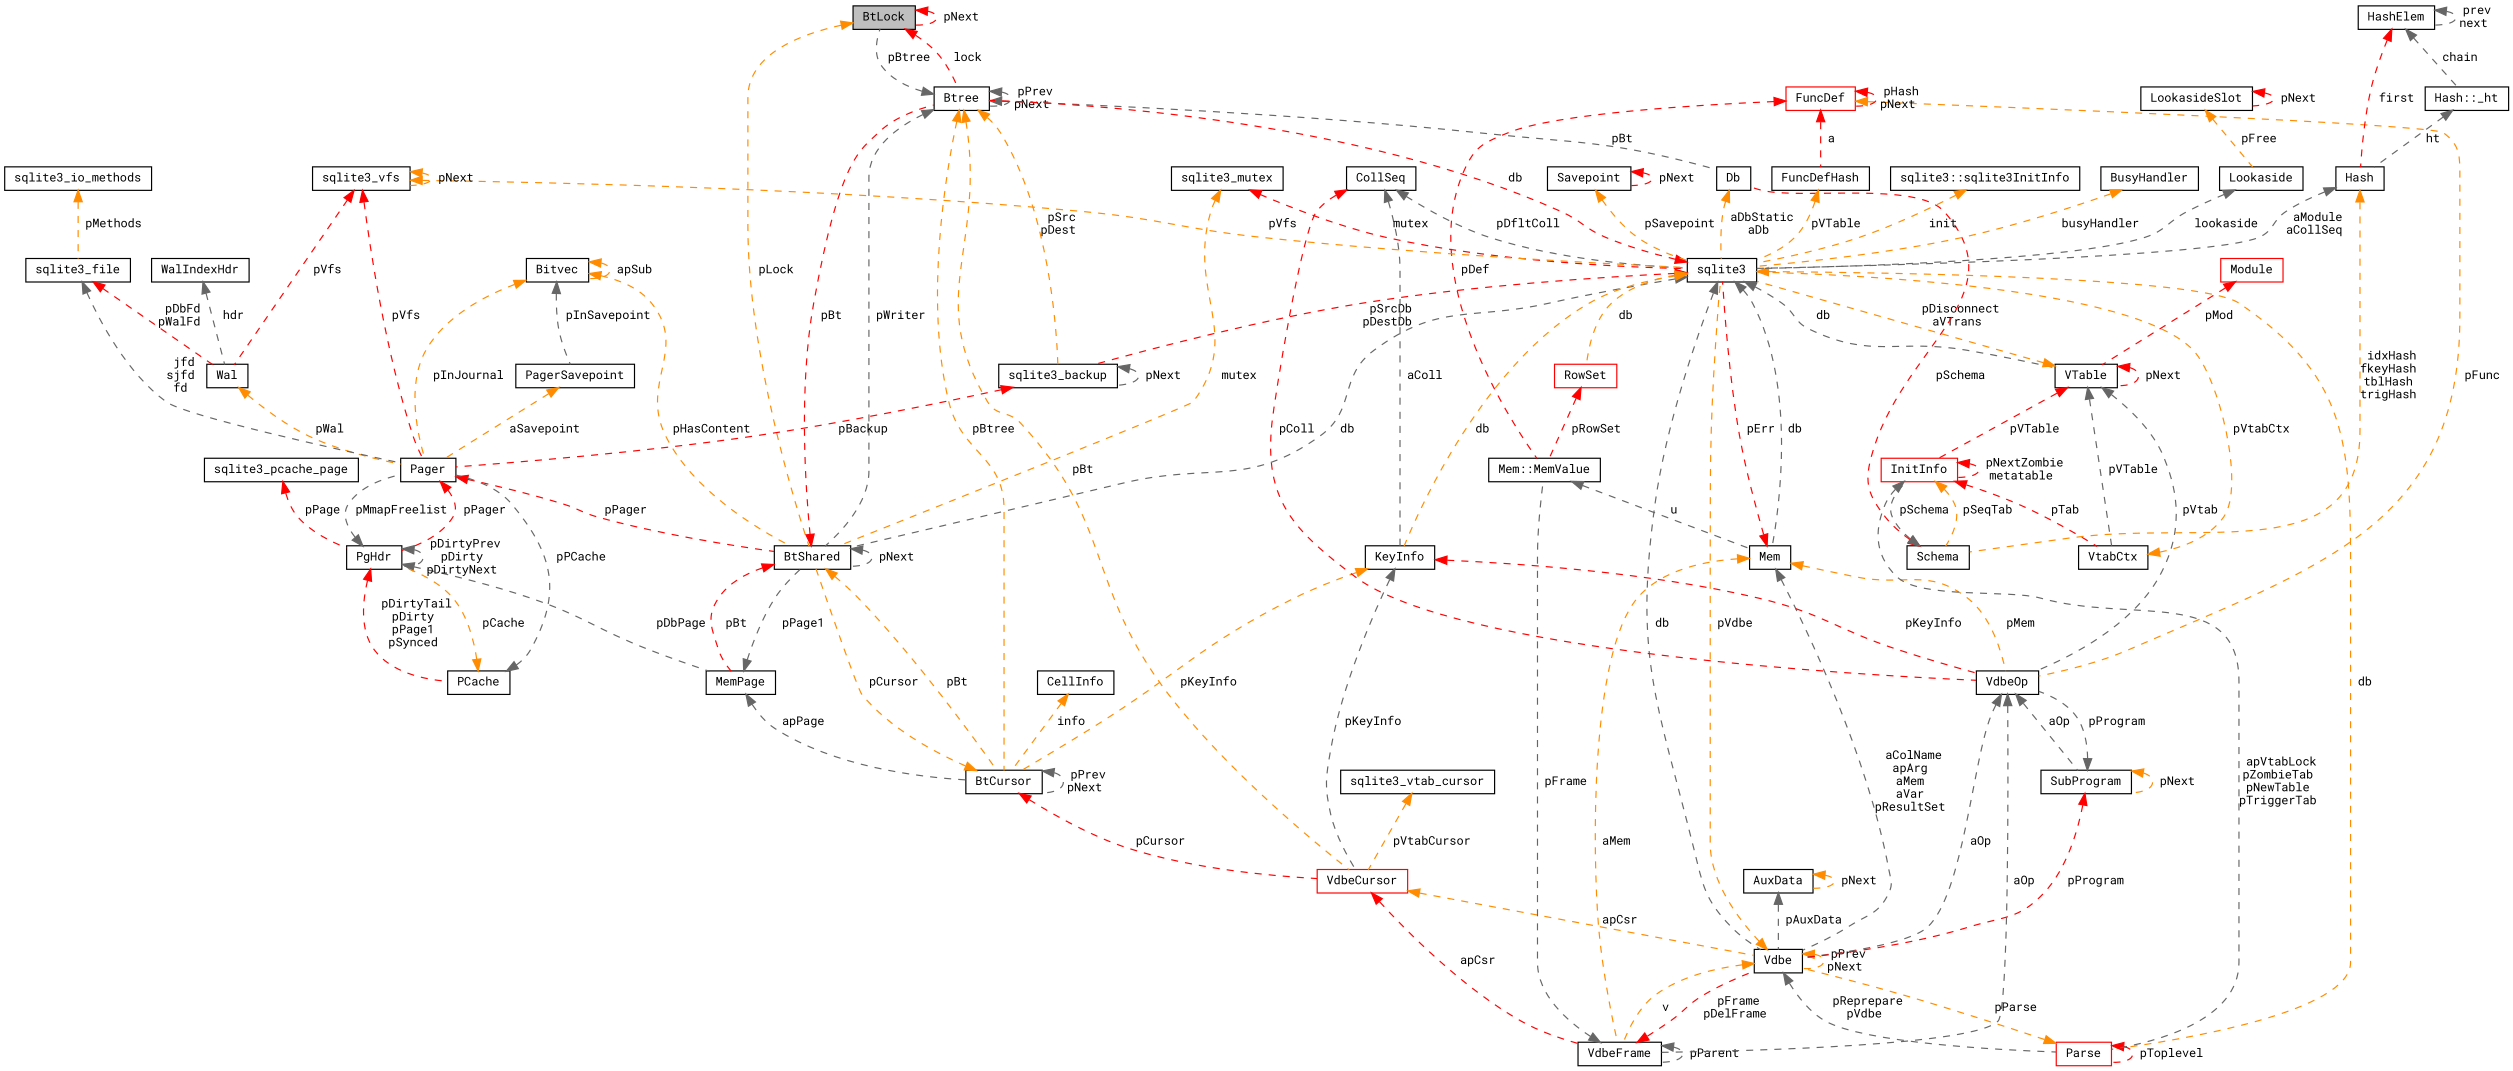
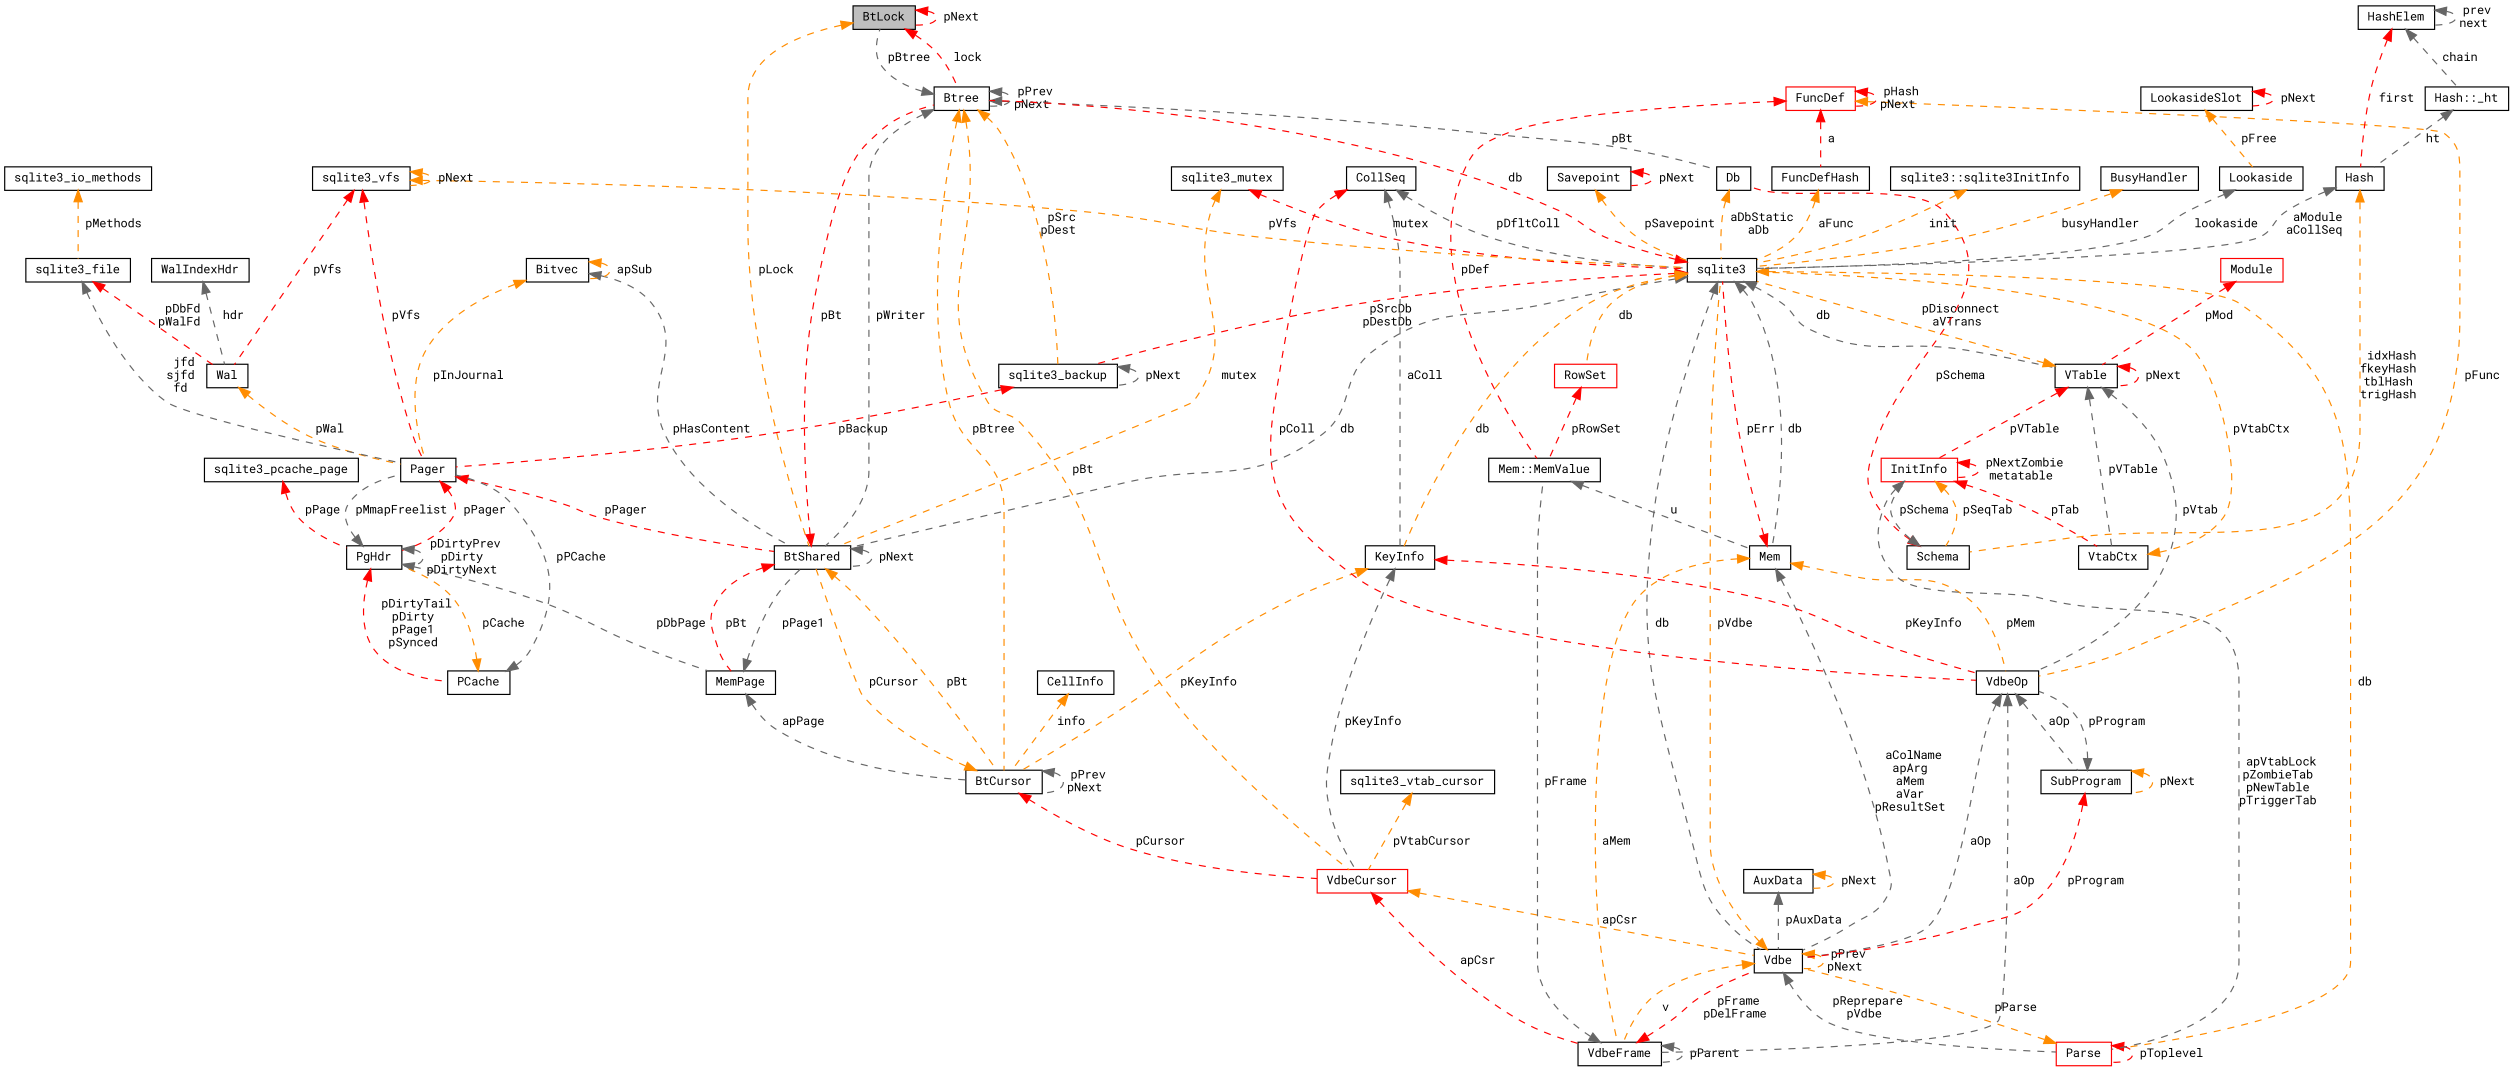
  digraph {
    fontname="Roboto Mono"
    node [color=black fillcolor=white fontname="Roboto Mono" fontsize=10 shape=record style=filled]
    edge [color=darkorange dir=back fontname="Roboto Mono" fontsize=10 labelfontname=Helvetica labelfontsize=10 style=dashed]
    n1 [fillcolor=grey75 fontcolor=black height=0.2 label=BtLock width=0.4]
    n2 [height=0.2 label=Btree width=0.4]
    n3 [height=0.2 label=BtShared width=0.4]
    n4 [height=0.2 label=BtCursor width=0.4]
    n5 [height=0.2 label=sqlite3_backup width=0.4]
    n6 [color=red height=0.2 label=VdbeCursor width=0.4]
    n7 [height=0.2 label=Db width=0.4]
    n8 [height=0.2 label=MemPage width=0.4]
    n9 [height=0.2 label=Pager width=0.4]
    n10 [height=0.2 label=Vdbe width=0.4]
    n11 [height=0.2 label=VdbeFrame width=0.4]
    n12 [height=0.2 label=sqlite3 width=0.4]
    n13 [height=0.2 label=CellInfo width=0.4]
    n14 [height=0.2 label=PgHdr width=0.4]
    n15 [height=0.2 label=PCache width=0.4]
    n16 [height=0.2 label=sqlite3_pcache_page width=0.4]
    n17 [height=0.2 label=Mem width=0.4]
    n18 [height=0.2 label=VTable width=0.4]
    n19 [height=0.2 label=KeyInfo width=0.4]
    n20 [color=red height=0.2 label=Parse width=0.4]
    n21 [color=red height=0.2 label=RowSet width=0.4]
    n22 [height=0.2 label=VdbeOp width=0.4]
    n23 [color=red height=0.2 label=InitInfo width=0.4]
    n24 [height=0.2 label=VtabCtx width=0.4]
    n25 [height=0.2 label="Mem::MemValue" width=0.4]
    n26 [height=0.2 label=SubProgram width=0.4]
    n27 [height=0.2 label=AuxData width=0.4]
    n28 [height=0.2 label=CollSeq width=0.4]
    n29 [height=0.2 label=Schema width=0.4]
    n30 [color=red height=0.2 label=Module width=0.4]
    n31 [height=0.2 label=sqlite3_vtab_cursor width=0.4]
    n32 [color=red height=0.2 label=FuncDef width=0.4]
    n33 [height=0.2 label=FuncDefHash width=0.4]
    n34 [height=0.2 label=Hash width=0.4]
    n35 [height=0.2 label="Hash::_ht" width=0.4]
    n36 [height=0.2 label=HashElem width=0.4]
    n37 [height=0.2 label=Savepoint width=0.4]
    n38 [height=0.2 label=Lookaside width=0.4]
    n39 [height=0.2 label=LookasideSlot width=0.4]
    n40 [height=0.2 label=sqlite3_mutex width=0.4]
    n41 [height=0.2 label=sqlite3_vfs width=0.4]
    n42 [height=0.2 label=Wal width=0.4]
    n43 [height=0.2 label="sqlite3::sqlite3InitInfo" width=0.4]
    n44 [height=0.2 label=BusyHandler width=0.4]
    n45 [height=0.2 label=Bitvec width=0.4]
-   n46 [height=0.2 label=PagerSavepoint width=0.4]
    n47 [height=0.2 label=sqlite3_file width=0.4]
    n48 [height=0.2 label=sqlite3_io_methods width=0.4]
    n49 [height=0.2 label=WalIndexHdr width=0.4]
    n1 -> n1 [color=red label=" pNext"]
    n1 -> n2 [color=red label=" lock"]
    n1 -> n3 [label=" pLock"]
    n2 -> n1 [color=gray40 label=" pBtree"]
    n2 -> n2 [color=gray40 label=" pPrev\npNext"]
    n2 -> n3 [color=gray40 label=" pWriter"]
    n2 -> n4 [label=" pBtree"]
    n2 -> n5 [label=" pSrc\npDest"]
    n2 -> n6 [label=" pBt"]
    n2 -> n7 [color=gray40 label=" pBt"]
    n3 -> n2 [color=red label=" pBt"]
    n3 -> n3 [color=gray40 label=" pNext"]
    n3 -> n4 [label=" pBt"]
    n3 -> n8 [color=red label=" pBt"]
    n4 -> n3 [label=" pCursor"]
    n4 -> n4 [color=gray40 label=" pPrev\npNext"]
    n4 -> n6 [color=red label=" pCursor"]
    n5 -> n5 [color=gray40 label=" pNext"]
    n5 -> n9 [color=red label=" pBackup"]
    n6 -> n10 [label=" apCsr"]
    n6 -> n11 [color=red label=" apCsr"]
    n7 -> n12 [label=" aDbStatic\naDb"]
    n8 -> n3 [color=gray40 label=" pPage1"]
    n8 -> n4 [color=gray40 label=" apPage"]
    n9 -> n3 [color=red label=" pPager"]
    n9 -> n14 [color=red label=" pPager"]
    n10 -> n10 [label=" pPrev\npNext"]
    n10 -> n11 [label=" v"]
    n10 -> n12 [label=" pVdbe"]
    n10 -> n20 [color=gray40 label=" pReprepare\npVdbe"]
    n11 -> n10 [color=red label=" pFrame\npDelFrame"]
    n11 -> n11 [color=gray40 label=" pParent"]
    n11 -> n25 [color=gray40 label=" pFrame"]
    n12 -> n2 [color=red label=" db"]
    n12 -> n3 [color=gray40 label=" db"]
    n12 -> n5 [color=red label=" pSrcDb\npDestDb"]
    n12 -> n10 [color=gray40 label=" db"]
    n12 -> n17 [color=gray40 label=" db"]
    n12 -> n18 [color=gray40 label=" db"]
    n12 -> n19 [label=" db"]
    n12 -> n20 [label=" db"]
    n12 -> n21 [label=" db"]
    n13 -> n4 [label=" info"]
    n14 -> n8 [color=gray40 label=" pDbPage"]
    n14 -> n9 [color=gray40 label=" pMmapFreelist"]
    n14 -> n14 [color=gray40 label=" pDirtyPrev\npDirty\npDirtyNext"]
    n14 -> n15 [color=red label=" pDirtyTail\npDirty\npPage1\npSynced"]
    n15 -> n9 [color=gray40 label=" pPCache"]
    n15 -> n14 [label=" pCache"]
    n16 -> n14 [color=red label=" pPage"]
    n17 -> n10 [color=gray40 label=" aColName\napArg\naMem\naVar\npResultSet"]
    n17 -> n11 [label=" aMem"]
    n17 -> n12 [color=red label=" pErr"]
    n17 -> n22 [label=" pMem"]
    n18 -> n12 [label=" pDisconnect\naVTrans"]
    n18 -> n18 [color=red label=" pNext"]
    n18 -> n22 [color=gray40 label=" pVtab"]
    n18 -> n23 [color=red label=" pVTable"]
    n18 -> n24 [color=gray40 label=" pVTable"]
    n19 -> n4 [label=" pKeyInfo"]
    n19 -> n6 [color=gray40 label=" pKeyInfo"]
    n19 -> n22 [color=red label=" pKeyInfo"]
    n20 -> n10 [label=" pParse"]
    n20 -> n20 [color=red label=" pToplevel"]
    n21 -> n25 [color=red label=" pRowSet"]
    n22 -> n10 [color=gray40 label=" aOp"]
    n22 -> n11 [color=gray40 label=" aOp"]
    n22 -> n26 [color=gray40 label=" aOp"]
    n23 -> n20 [color=gray40 label=" apVtabLock\npZombieTab\npNewTable\npTriggerTab"]
    n23 -> n23 [color=red label=" pNextZombie\nmetatable"]
    n23 -> n24 [color=red label=" pTab"]
    n23 -> n29 [label=" pSeqTab"]
    n24 -> n12 [label=" pVtabCtx"]
    n25 -> n17 [color=gray40 label=" u"]
    n26 -> n10 [color=red label=" pProgram"]
    n26 -> n22 [color=gray40 label=" pProgram"]
    n26 -> n26 [label=" pNext"]
    n27 -> n10 [color=gray40 label=" pAuxData"]
    n27 -> n27 [label=" pNext"]
    n28 -> n12 [color=gray40 label=" pDfltColl"]
    n28 -> n19 [color=gray40 label=" aColl"]
    n28 -> n22 [color=red label=" pColl"]
    n29 -> n7 [color=red label=" pSchema"]
    n29 -> n23 [color=gray40 label=" pSchema"]
    n30 -> n18 [color=red label=" pMod"]
    n31 -> n6 [label=" pVtabCursor"]
    n32 -> n22 [label=" pFunc"]
    n32 -> n25 [color=red label=" pDef"]
    n32 -> n32 [color=red label=" pHash\npNext"]
    n32 -> n33 [color=red label=" a"]
-   n33 -> n12 [label=" pVTable"]
+   n33 -> n12 [label=" aFunc"]
    n34 -> n12 [color=gray40 label=" aModule\naCollSeq"]
    n34 -> n29 [label=" idxHash\nfkeyHash\ntblHash\ntrigHash"]
    n35 -> n34 [color=gray40 label=" ht"]
    n36 -> n34 [color=red label=" first"]
    n36 -> n35 [color=gray40 label=" chain"]
    n36 -> n36 [color=gray40 label=" prev\nnext"]
    n37 -> n12 [label=" pSavepoint"]
    n37 -> n37 [color=red label=" pNext"]
    n38 -> n12 [color=gray40 label=" lookaside"]
    n39 -> n38 [label=" pFree"]
    n39 -> n39 [color=red label=" pNext"]
    n40 -> n3 [label=" mutex"]
    n40 -> n12 [color=red label=" mutex"]
    n41 -> n9 [color=red label=" pVfs"]
    n41 -> n12 [label=" pVfs"]
    n41 -> n41 [label=" pNext"]
    n41 -> n42 [color=red label=" pVfs"]
    n42 -> n9 [label=" pWal"]
    n43 -> n12 [label=" init"]
    n44 -> n12 [label=" busyHandler"]
-   n45 -> n3 [label=" pHasContent"]
+   n45 -> n3 [color=gray40 label=" pHasContent"]
    n45 -> n9 [label=" pInJournal"]
    n45 -> n45 [label=" apSub"]
-   n45 -> n46 [color=gray40 label=" pInSavepoint"]
-   n46 -> n9 [label=" aSavepoint"]
    n47 -> n9 [color=gray40 label=" jfd\nsjfd\nfd"]
    n47 -> n42 [color=red label=" pDbFd\npWalFd"]
    n48 -> n47 [label=" pMethods"]
    n49 -> n42 [color=gray40 label=" hdr"]
  }
